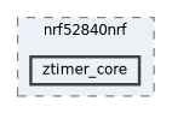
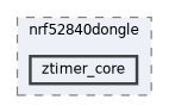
  digraph {
    compound=true
    n1 [color=grey25 fillcolor="#edf0f7" fontname=Helvetica fontsize=10 height=0.2 label=ztimer_core shape=box style="filled,bold" width=0.4]
    subgraph cluster_1 {
      bgcolor="#edf0f7"
      fontname=Helvetica
      fontsize=10
-     label=nrf52840nrf
+     label=nrf52840dongle
      pencolor=grey50
      style="filled,dashed"
      n1
    }
  }
